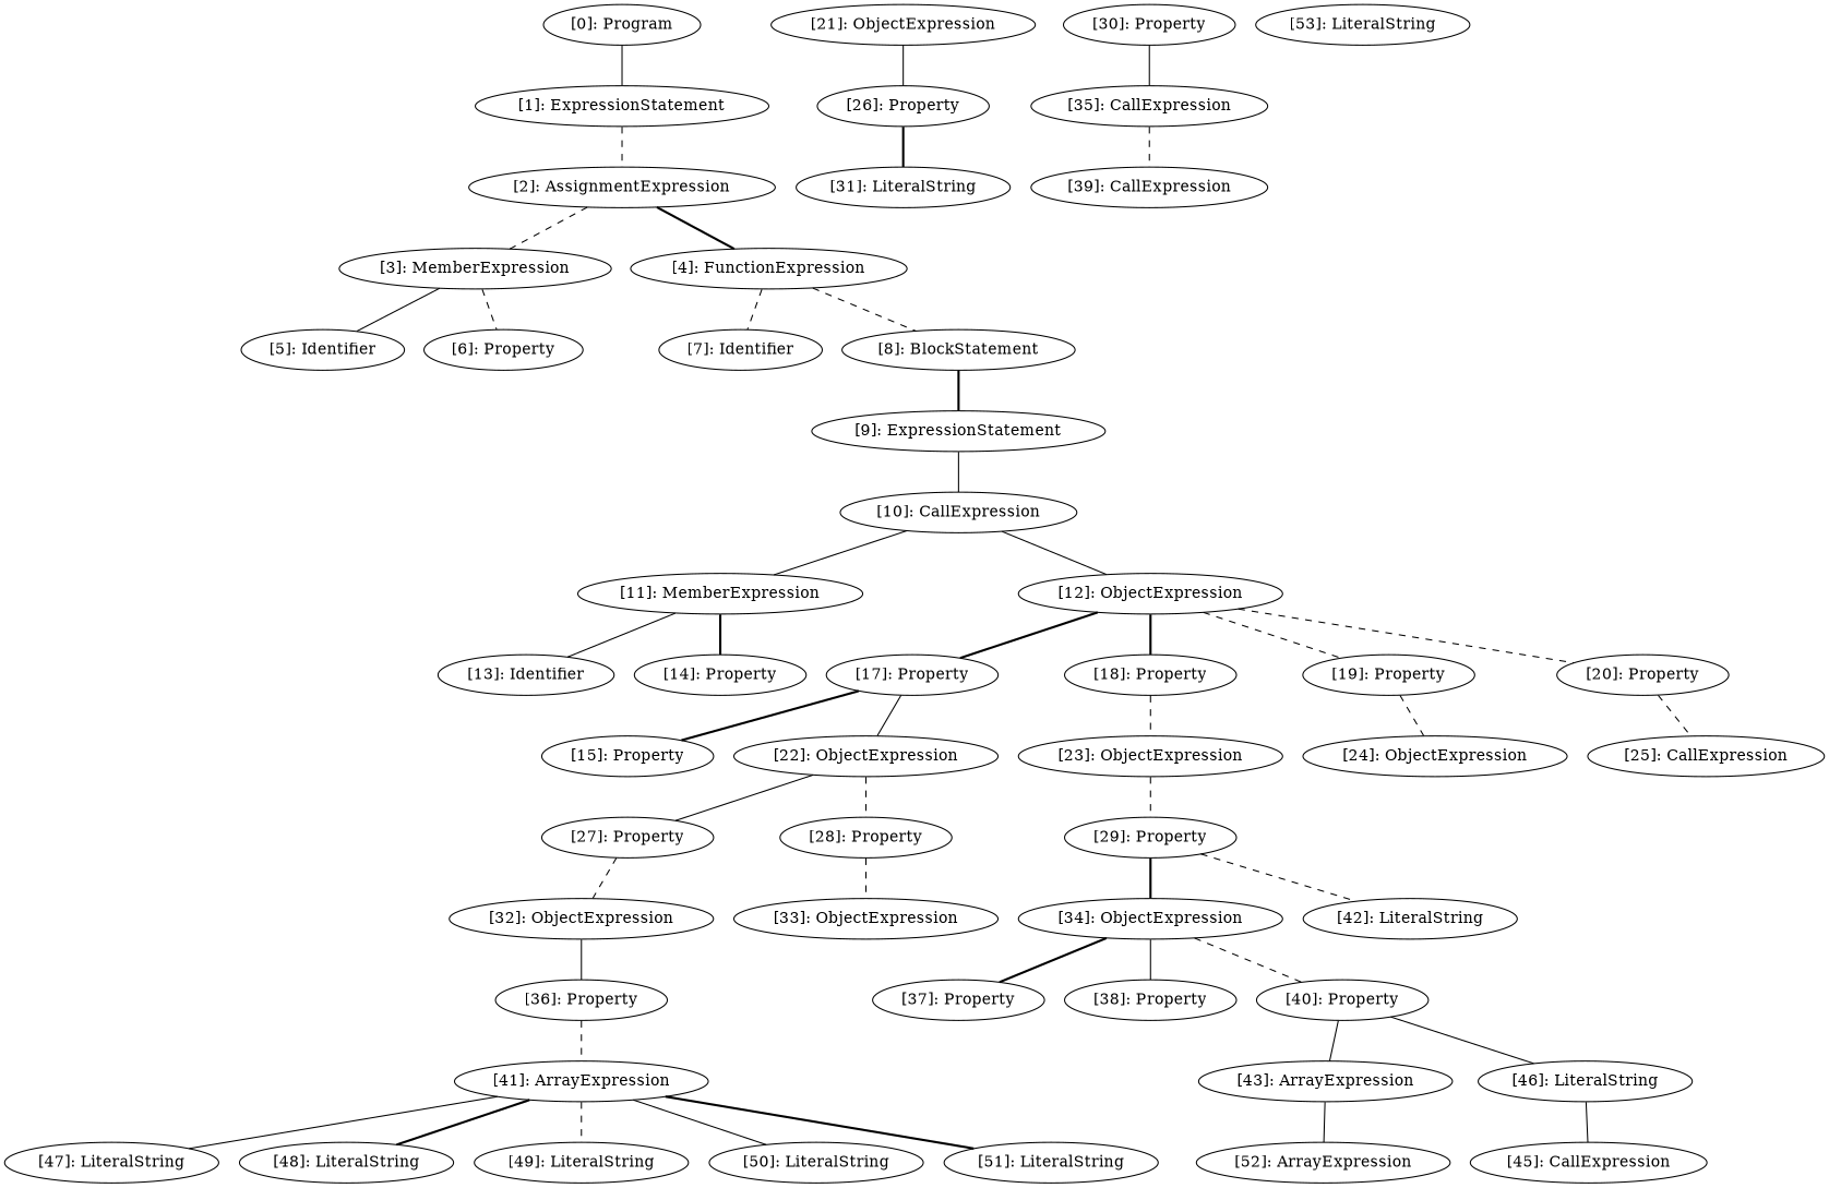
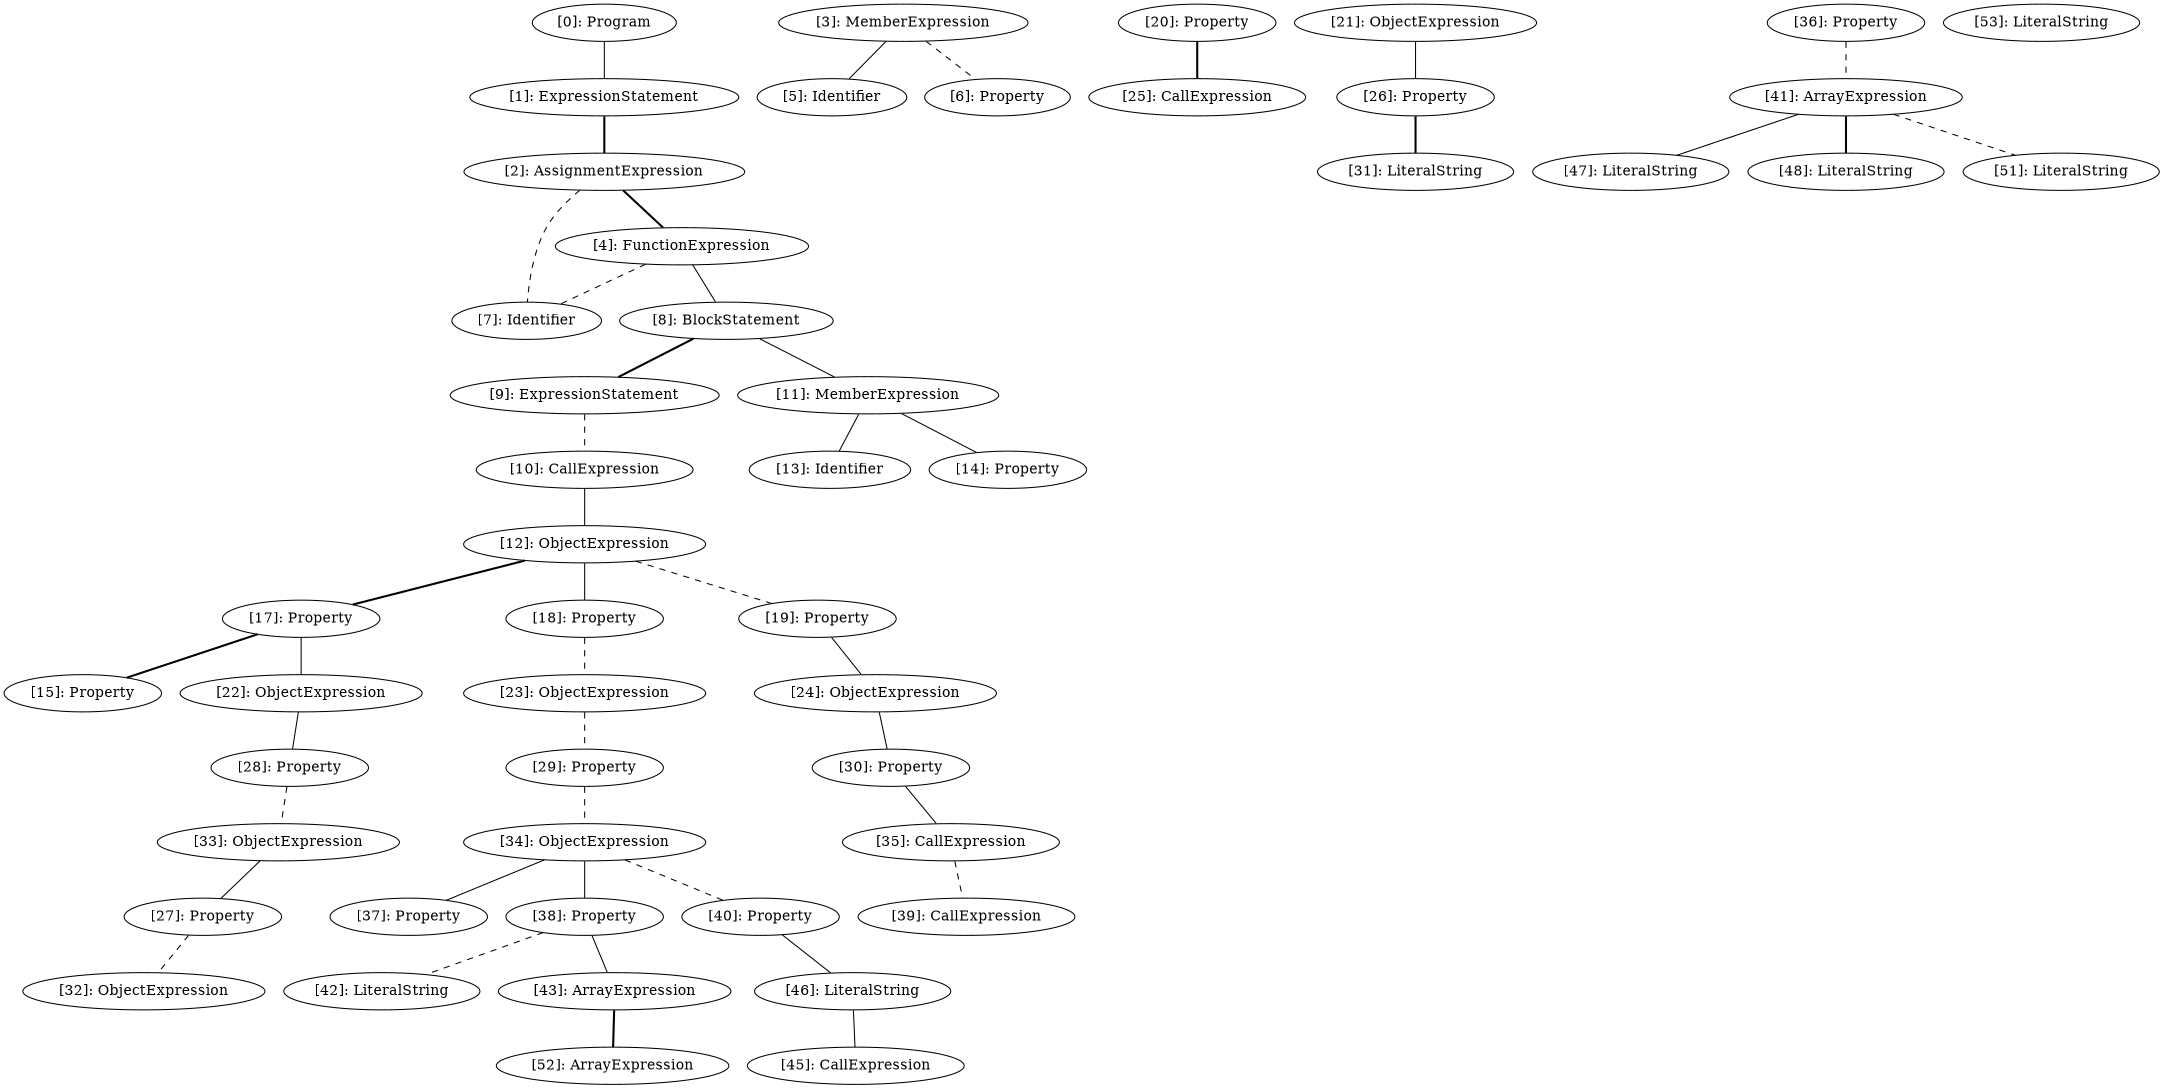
  graph {
    edge [style=solid]
    n1 [label="[0]: Program"]
    n2 [label="[1]: ExpressionStatement"]
    n3 [label="[2]: AssignmentExpression"]
    n4 [label="[3]: MemberExpression"]
    n5 [label="[4]: FunctionExpression"]
    n6 [label="[5]: Identifier"]
    n7 [label="[6]: Property"]
    n8 [label="[7]: Identifier"]
    n9 [label="[8]: BlockStatement"]
    n10 [label="[9]: ExpressionStatement"]
    n11 [label="[10]: CallExpression"]
    n12 [label="[11]: MemberExpression"]
    n13 [label="[12]: ObjectExpression"]
    n14 [label="[13]: Identifier"]
    n15 [label="[14]: Property"]
    n16 [label="[17]: Property"]
    n17 [label="[18]: Property"]
    n18 [label="[19]: Property"]
    n19 [label="[20]: Property"]
    n20 [label="[15]: Property"]
    n21 [label="[22]: ObjectExpression"]
    n22 [label="[23]: ObjectExpression"]
    n23 [label="[24]: ObjectExpression"]
    n24 [label="[25]: CallExpression"]
    n25 [label="[21]: ObjectExpression"]
    n26 [label="[26]: Property"]
    n27 [label="[27]: Property"]
    n28 [label="[28]: Property"]
    n29 [label="[29]: Property"]
    n30 [label="[30]: Property"]
    n31 [label="[31]: LiteralString"]
    n32 [label="[32]: ObjectExpression"]
    n33 [label="[33]: ObjectExpression"]
    n34 [label="[34]: ObjectExpression"]
    n35 [label="[35]: CallExpression"]
    n36 [label="[36]: Property"]
    n37 [label="[37]: Property"]
    n38 [label="[38]: Property"]
    n39 [label="[40]: Property"]
    n40 [label="[39]: CallExpression"]
    n41 [label="[41]: ArrayExpression"]
    n42 [label="[42]: LiteralString"]
    n43 [label="[43]: ArrayExpression"]
    n44 [label="[46]: LiteralString"]
    n45 [label="[47]: LiteralString"]
    n46 [label="[48]: LiteralString"]
-   n47 [label="[49]: LiteralString"]
-   n48 [label="[50]: LiteralString"]
    n49 [label="[51]: LiteralString"]
    n50 [label="[52]: ArrayExpression"]
    n51 [label="[45]: CallExpression"]
    n52 [label="[53]: LiteralString"]
    n1 -- n2
-   n2 -- n3 [style=dashed]
-   n3 -- n4 [style=dashed]
+   n2 -- n3 [style=bold]
+   n3 -- n8 [style=dashed]
    n3 -- n5 [style=bold]
    n4 -- n6
    n4 -- n7 [style=dashed]
    n5 -- n8 [style=dashed]
-   n5 -- n9 [style=dashed]
+   n5 -- n9
    n9 -- n10 [style=bold]
-   n10 -- n11
-   n11 -- n12
+   n10 -- n11 [style=dashed]
+   n9 -- n12
    n11 -- n13
    n12 -- n14
-   n12 -- n15 [style=bold]
+   n12 -- n15
    n13 -- n16 [style=bold]
-   n13 -- n17 [style=bold]
+   n13 -- n17
    n13 -- n18 [style=dashed]
-   n13 -- n19 [style=dashed]
    n16 -- n20 [style=bold]
    n16 -- n21
    n17 -- n22 [style=dashed]
-   n18 -- n23 [style=dashed]
-   n19 -- n24 [style=dashed]
-   n21 -- n27
-   n21 -- n28 [style=dashed]
+   n18 -- n23
+   n19 -- n24 [style=bold]
+   n33 -- n27
+   n21 -- n28
    n22 -- n29 [style=dashed]
+   n23 -- n30
    n25 -- n26
    n26 -- n31 [style=bold]
    n27 -- n32 [style=dashed]
    n28 -- n33 [style=dashed]
-   n29 -- n34 [style=bold]
+   n29 -- n34 [style=dashed]
    n30 -- n35
-   n32 -- n36
-   n34 -- n37 [style=bold]
+   n34 -- n37
    n34 -- n38
    n34 -- n39 [style=dashed]
    n35 -- n40 [style=dashed]
    n36 -- n41 [style=dashed]
-   n29 -- n42 [style=dashed]
-   n39 -- n43
+   n38 -- n42 [style=dashed]
+   n38 -- n43
    n39 -- n44
    n41 -- n45
    n41 -- n46 [style=bold]
-   n41 -- n47 [style=dashed]
-   n41 -- n48
-   n41 -- n49 [style=bold]
-   n43 -- n50
+   n41 -- n49 [style=dashed]
+   n43 -- n50 [style=bold]
    n44 -- n51
  }
